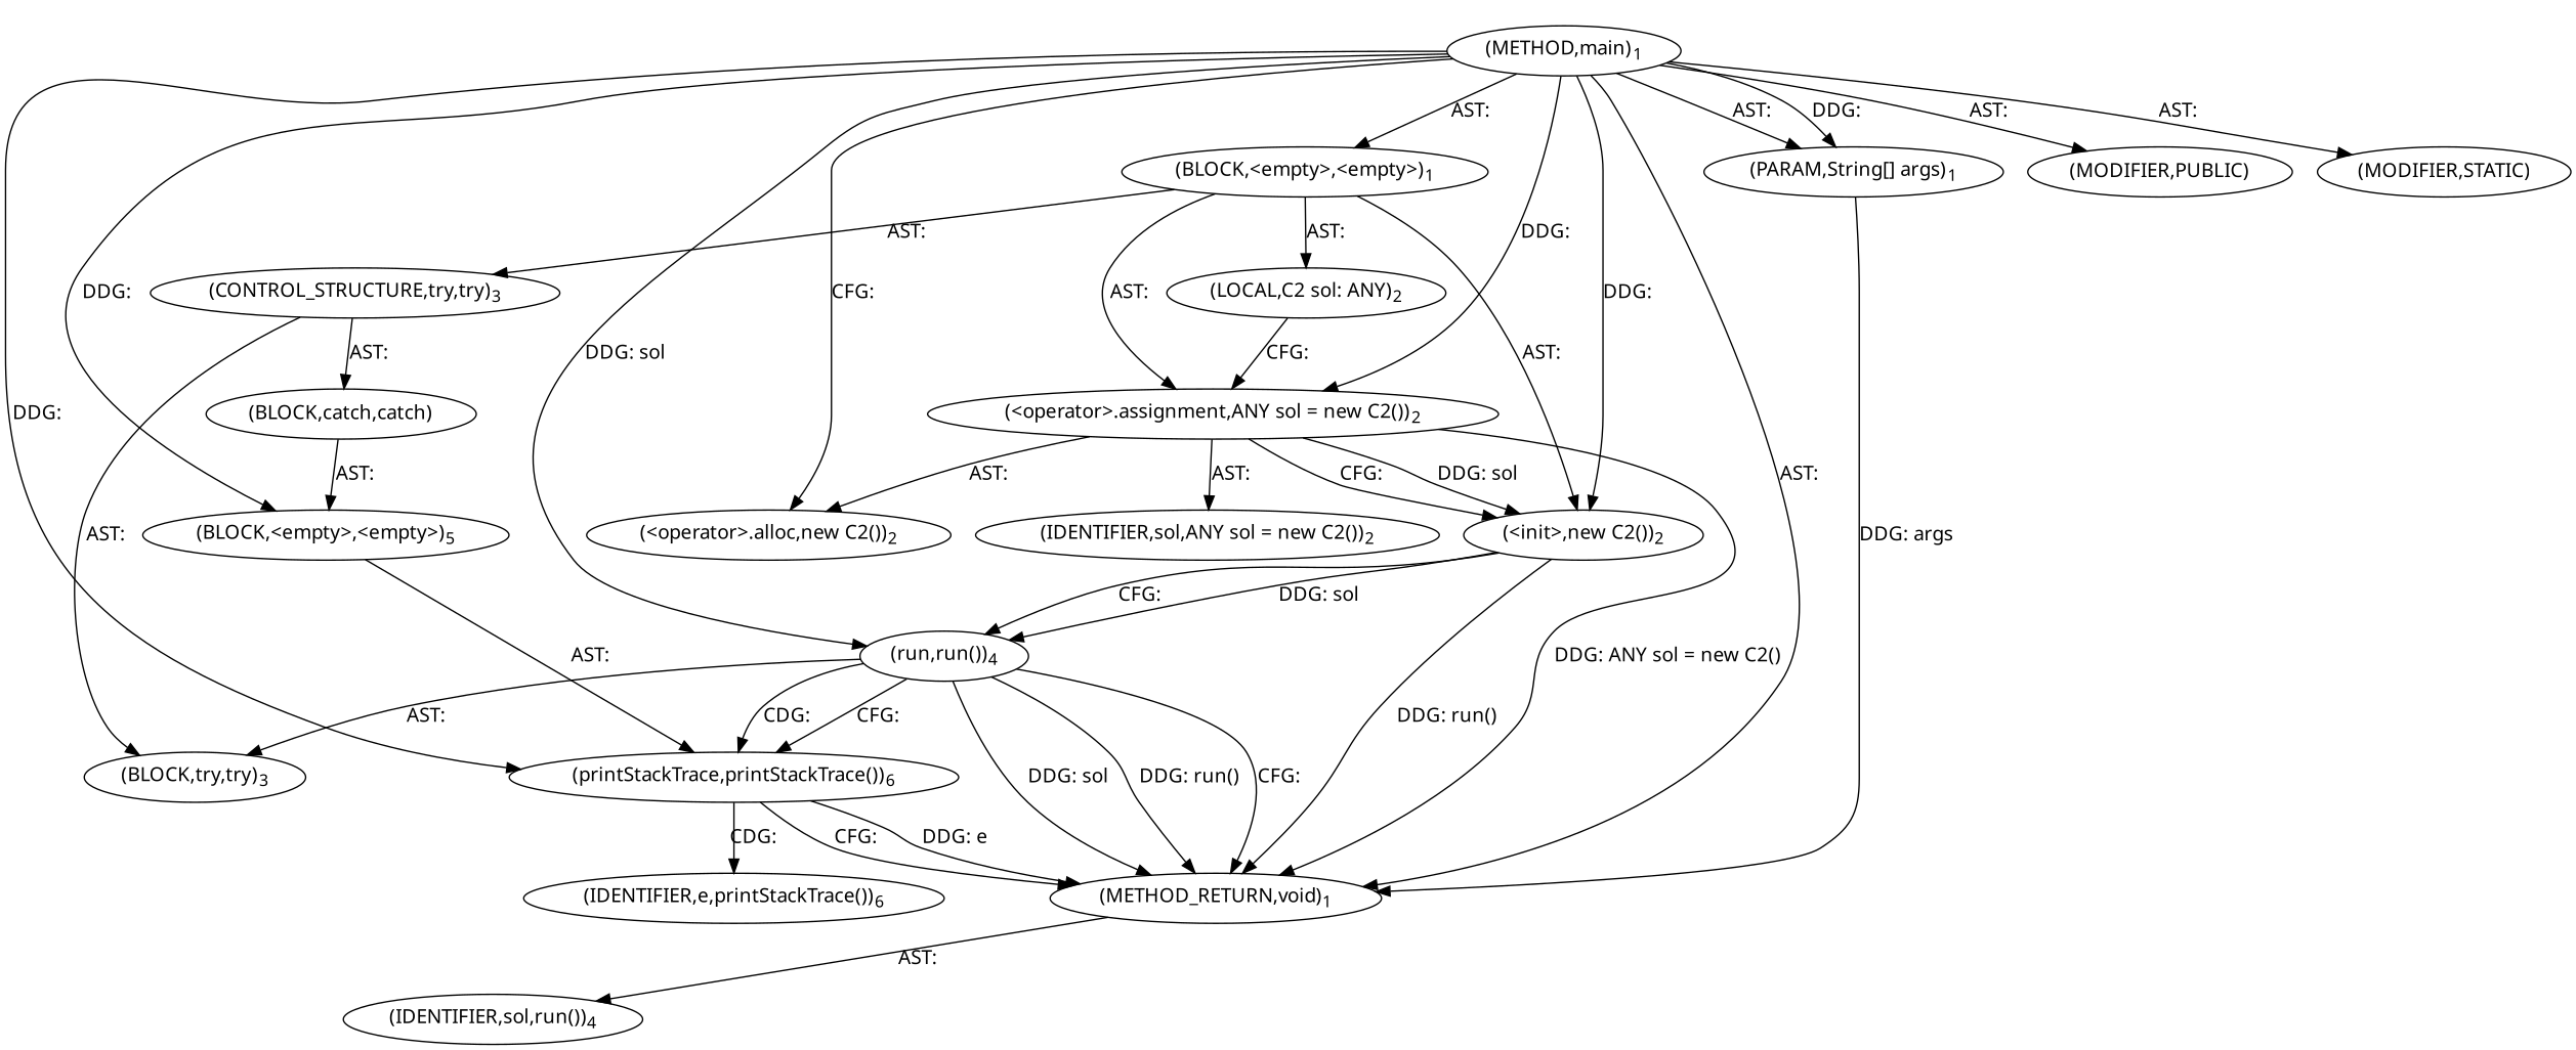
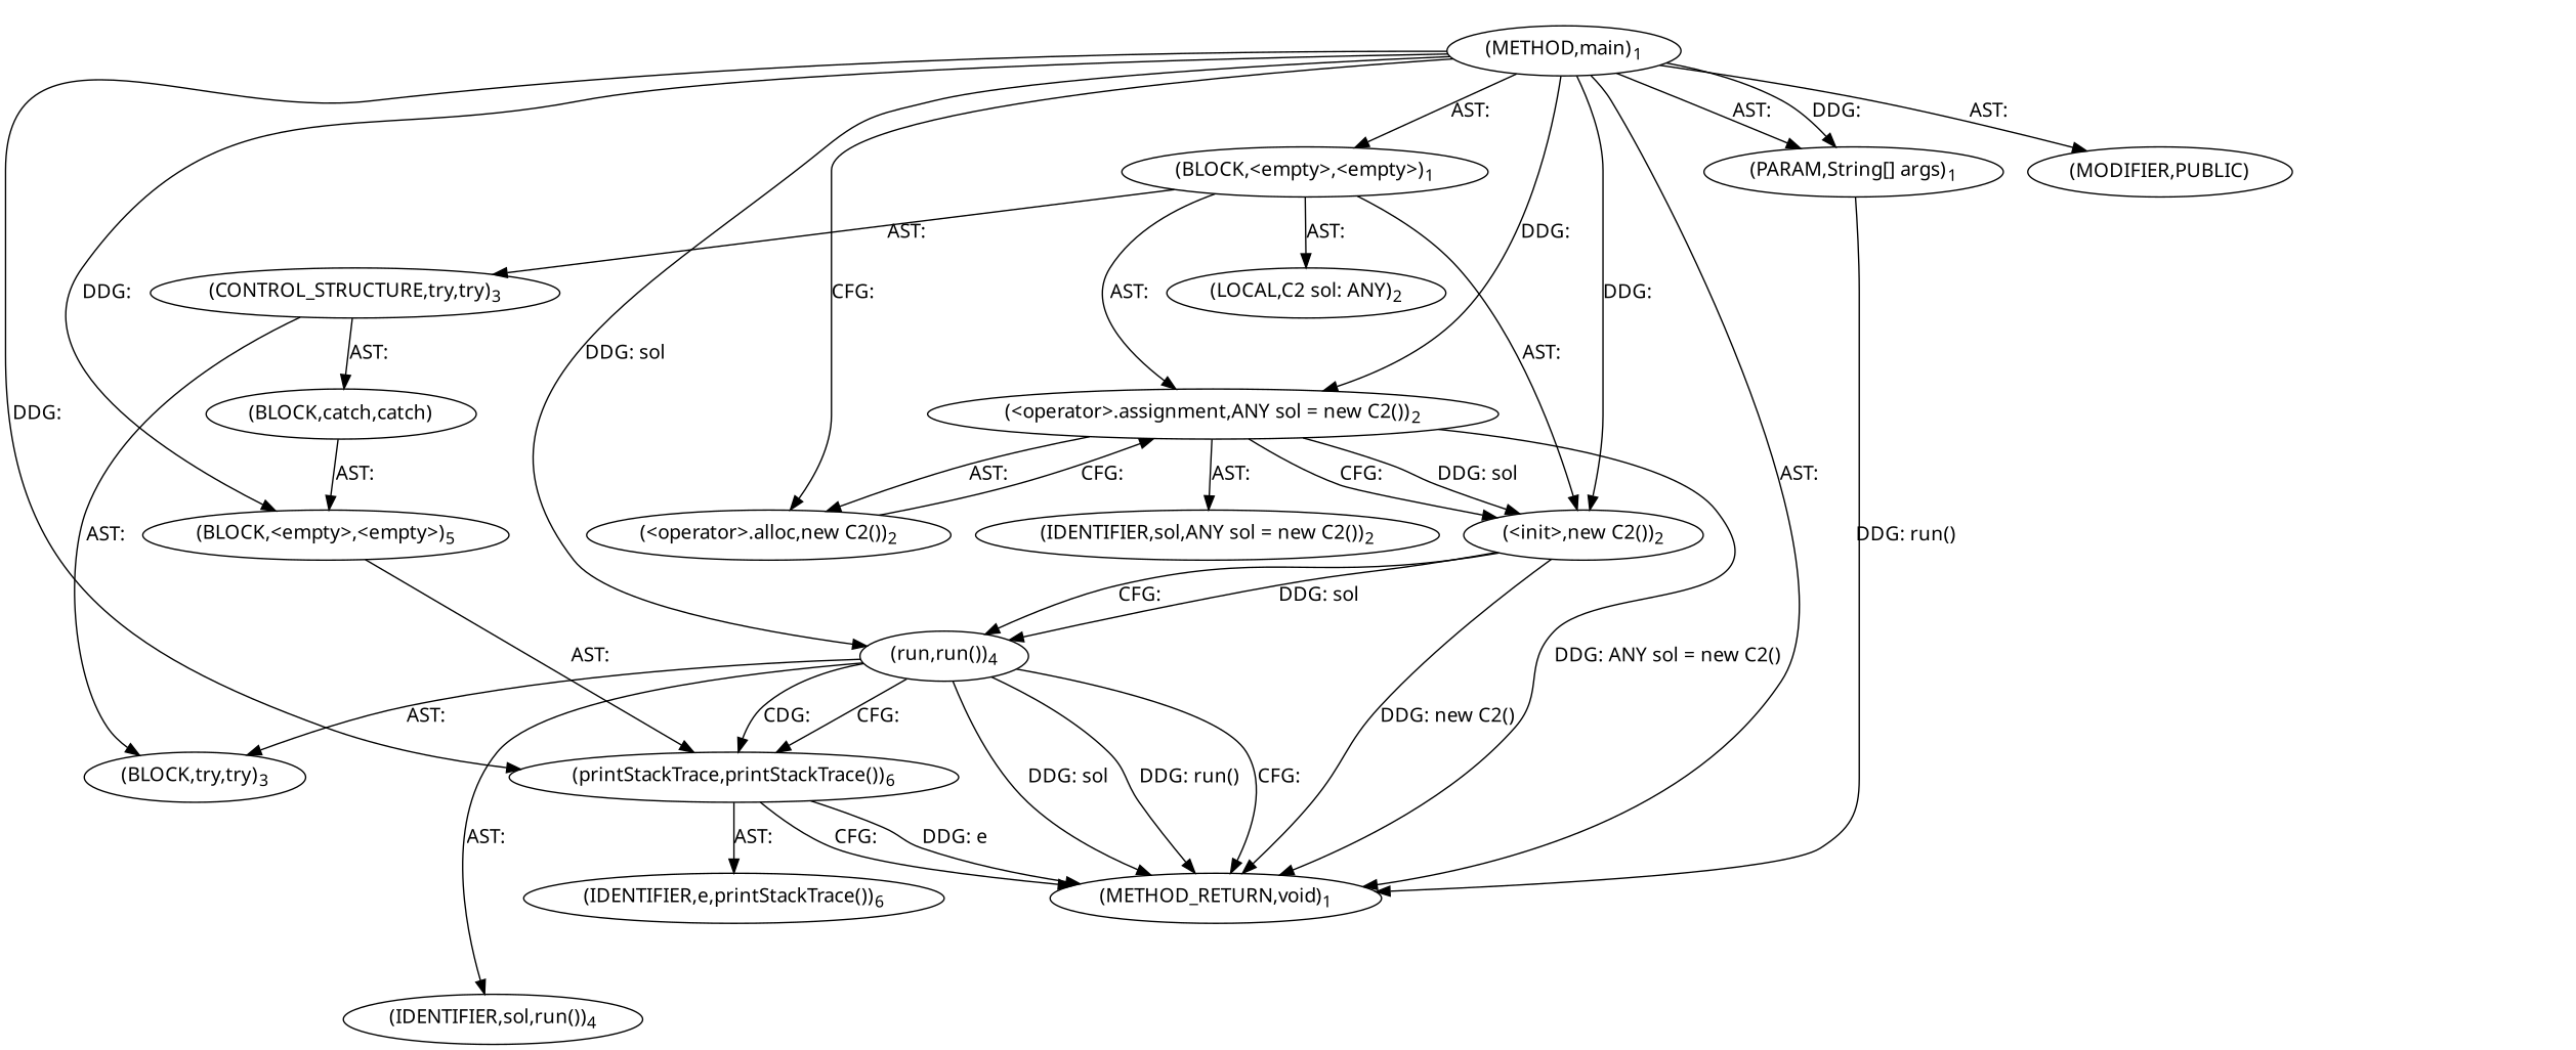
  digraph {
    fontname="Noto Sans"
    node [fontname="Noto Sans"]
    edge [fontname="Noto Sans"]
    n1 [label=<(METHOD,main)<SUB>1</SUB>>]
    n2 [label=<(PARAM,String[] args)<SUB>1</SUB>>]
    n3 [label=<(BLOCK,&lt;empty&gt;,&lt;empty&gt;)<SUB>1</SUB>>]
    n4 [label=<(&lt;operator&gt;.assignment,ANY sol = new C2())<SUB>2</SUB>>]
    n5 [label=<(&lt;operator&gt;.alloc,new C2())<SUB>2</SUB>>]
    n6 [label=<(&lt;init&gt;,new C2())<SUB>2</SUB>>]
    n7 [label=<(run,run())<SUB>4</SUB>>]
    n8 [label=<(BLOCK,&lt;empty&gt;,&lt;empty&gt;)<SUB>5</SUB>>]
    n9 [label=<(printStackTrace,printStackTrace())<SUB>6</SUB>>]
    n10 [label=<(MODIFIER,PUBLIC)>]
-   n11 [label=<(MODIFIER,STATIC)>]
    n12 [label=<(METHOD_RETURN,void)<SUB>1</SUB>>]
    n13 [label=<(LOCAL,C2 sol: ANY)<SUB>2</SUB>>]
    n14 [label=<(CONTROL_STRUCTURE,try,try)<SUB>3</SUB>>]
    n15 [label=<(IDENTIFIER,sol,ANY sol = new C2())<SUB>2</SUB>>]
    n16 [label=<(BLOCK,try,try)<SUB>3</SUB>>]
    n17 [label=<(IDENTIFIER,sol,run())<SUB>4</SUB>>]
    n18 [label=<(IDENTIFIER,e,printStackTrace())<SUB>6</SUB>>]
    n19 [label=<(BLOCK,catch,catch)>]
    n1 -> n2 [label="AST: "]
    n1 -> n2 [label="DDG: "]
    n1 -> n3 [label="AST: "]
    n1 -> n4 [label="DDG: "]
    n1 -> n5 [label="CFG: "]
    n1 -> n6 [label="DDG: "]
    n1 -> n7 [label="DDG: sol"]
    n1 -> n8 [label="DDG: "]
    n1 -> n9 [label="DDG: "]
    n1 -> n10 [label="AST: "]
-   n1 -> n11 [label="AST: "]
    n1 -> n12 [label="AST: "]
-   n2 -> n12 [label="DDG: args"]
+   n2 -> n12 [label="DDG: run()"]
    n3 -> n4 [label="AST: "]
    n3 -> n6 [label="AST: "]
    n3 -> n13 [label="AST: "]
    n3 -> n14 [label="AST: "]
    n4 -> n5 [label="AST: "]
    n4 -> n6 [label="CFG: "]
    n4 -> n6 [label="DDG: sol"]
    n4 -> n12 [label="DDG: ANY sol = new C2()"]
    n4 -> n15 [label="AST: "]
-   n13 -> n4 [label="CFG: "]
+   n5 -> n4 [label="CFG: "]
    n6 -> n7 [label="CFG: "]
    n6 -> n7 [label="DDG: sol"]
-   n6 -> n12 [label="DDG: run()"]
+   n6 -> n12 [label="DDG: new C2()"]
    n7 -> n9 [label="CFG: "]
    n7 -> n9 [label="CDG: "]
    n7 -> n12 [label="CFG: "]
    n7 -> n12 [label="DDG: sol"]
    n7 -> n12 [label="DDG: run()"]
    n7 -> n16 [label="AST: "]
-   n12 -> n17 [label="AST: "]
+   n7 -> n17 [label="AST: "]
    n8 -> n9 [label="AST: "]
    n9 -> n12 [label="CFG: "]
    n9 -> n12 [label="DDG: e"]
-   n9 -> n18 [label="CDG: "]
+   n9 -> n18 [label="AST: "]
    n14 -> n16 [label="AST: "]
    n14 -> n19 [label="AST: "]
    n19 -> n8 [label="AST: "]
  }
